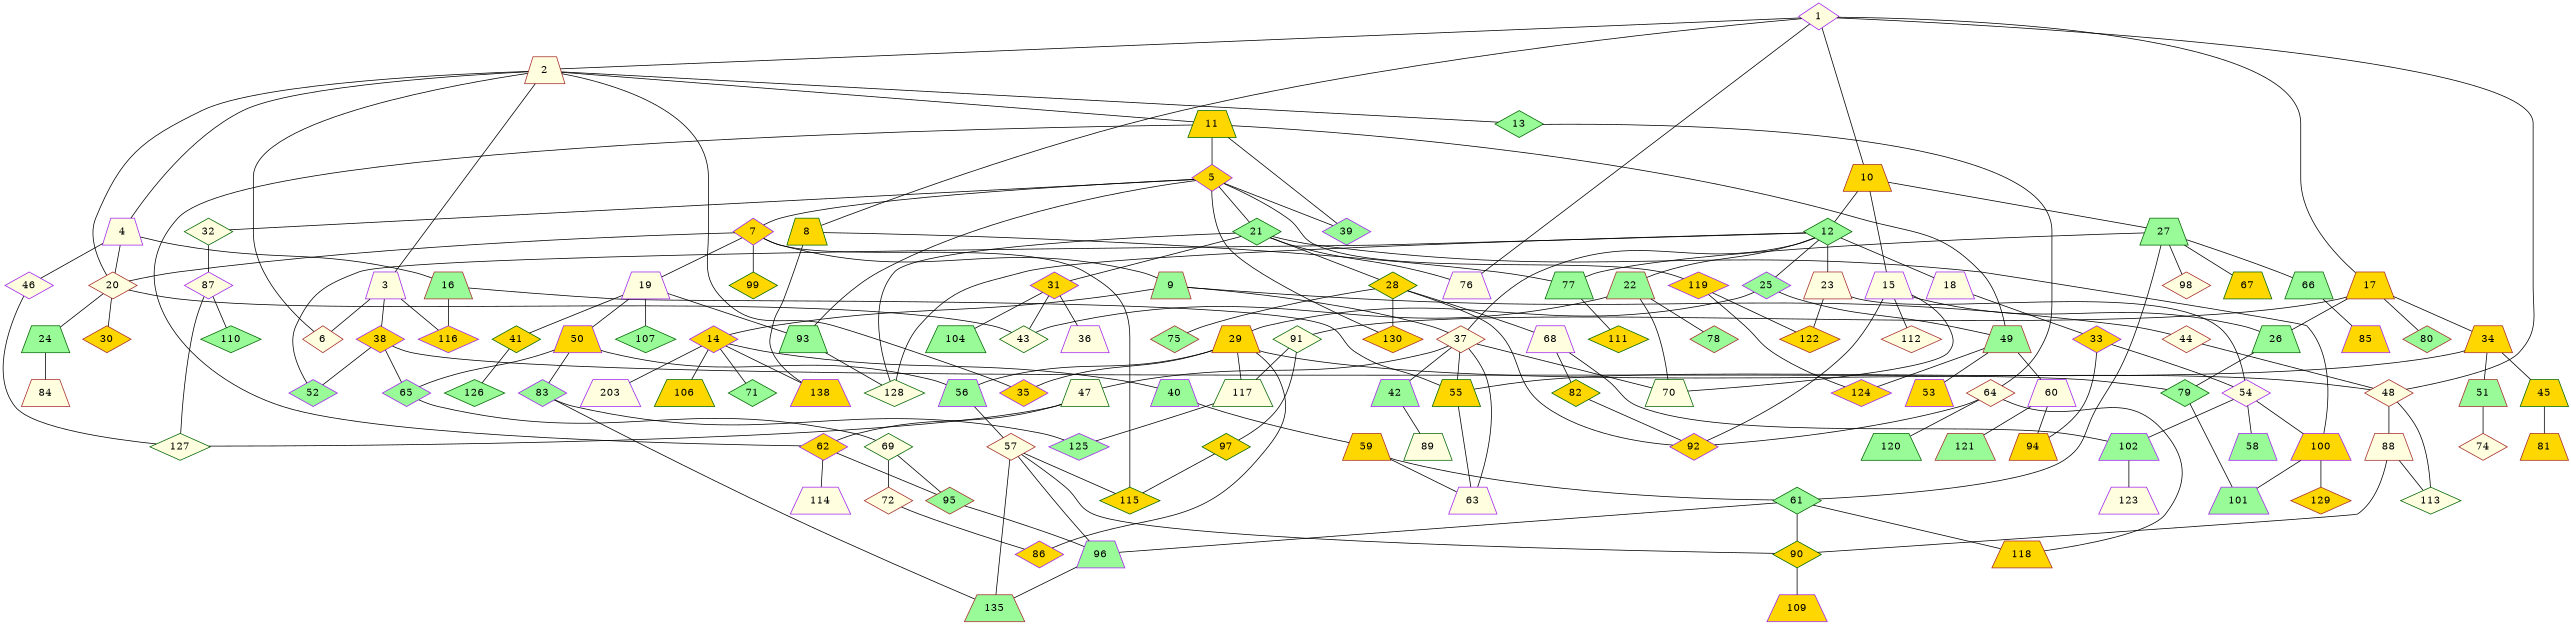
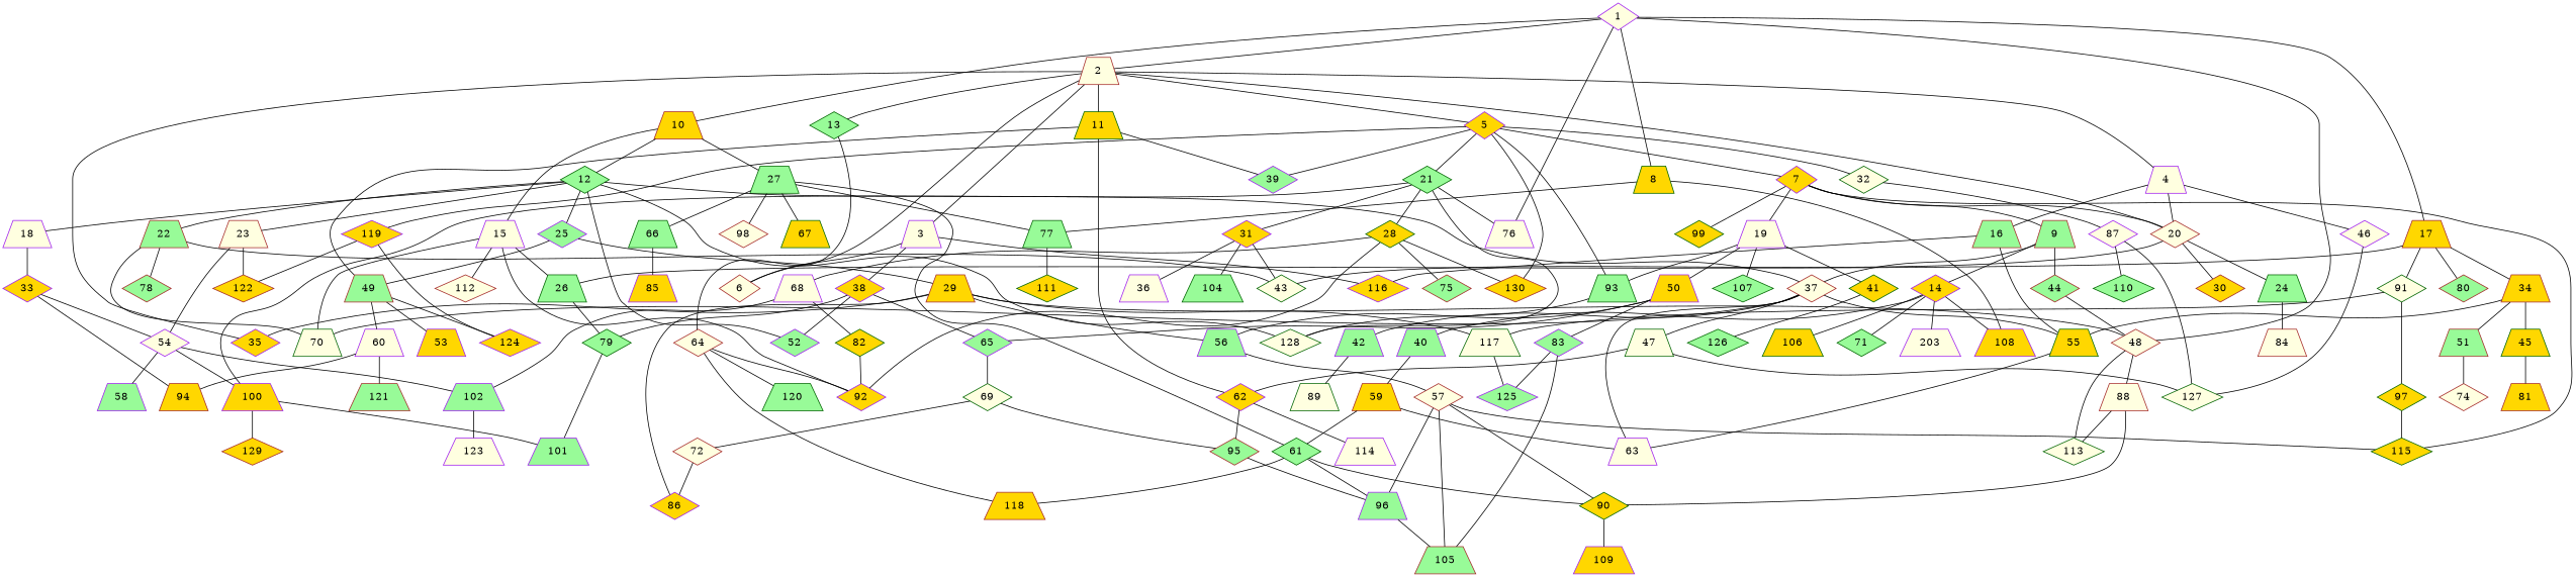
  graph {
    node [color=purple fillcolor=gold shape=diamond style=filled]
    1 [fillcolor=lightyellow]
    2 [color=brown fillcolor=lightyellow shape=trapezium]
    8 [color=darkgreen shape=trapezium]
    10 [color=brown shape=trapezium]
    17 [color=brown shape=trapezium]
    48 [color=brown fillcolor=lightyellow]
    76 [fillcolor=lightyellow shape=trapezium]
    3 [fillcolor=lightyellow shape=trapezium]
    4 [fillcolor=lightyellow shape=trapezium]
    5
    6 [color=brown fillcolor=lightyellow]
    11 [color=darkgreen shape=trapezium]
    13 [color=darkgreen fillcolor=palegreen]
    20 [color=brown fillcolor=lightyellow]
    35
    77 [color=darkgreen fillcolor=palegreen shape=trapezium]
-   108 [shape=trapezium label=138]
+   108 [shape=trapezium]
    12 [color=darkgreen fillcolor=palegreen]
    15 [fillcolor=lightyellow shape=trapezium]
    27 [color=darkgreen fillcolor=palegreen shape=trapezium]
    26 [color=darkgreen fillcolor=palegreen shape=trapezium]
    34 [color=brown shape=trapezium]
    80 [color=brown fillcolor=palegreen]
    91 [color=darkgreen fillcolor=lightyellow]
    88 [color=brown fillcolor=lightyellow shape=trapezium]
    113 [color=darkgreen fillcolor=lightyellow]
    38
    116
    16 [color=brown fillcolor=palegreen shape=trapezium]
    46 [fillcolor=lightyellow]
    7
    21 [color=darkgreen fillcolor=palegreen]
    32 [color=darkgreen fillcolor=lightyellow]
    39 [fillcolor=palegreen]
    93 [color=darkgreen fillcolor=palegreen shape=trapezium]
    119
    130 [color=brown]
    49 [color=brown fillcolor=palegreen shape=trapezium]
    62
    64 [color=brown fillcolor=lightyellow]
    24 [color=darkgreen fillcolor=palegreen shape=trapezium]
    30 [color=brown]
    43 [color=darkgreen fillcolor=lightyellow]
    52 [fillcolor=palegreen]
    79 [color=darkgreen fillcolor=palegreen]
    65 [fillcolor=palegreen]
    55 [color=darkgreen shape=trapezium]
    127 [color=darkgreen fillcolor=lightyellow]
    9 [color=brown fillcolor=palegreen shape=trapezium]
    19 [fillcolor=lightyellow shape=trapezium]
    99 [color=darkgreen]
    115 [color=darkgreen]
    128 [color=darkgreen fillcolor=lightyellow]
    28 [color=darkgreen]
    31
    100 [shape=trapezium]
    87 [fillcolor=lightyellow]
    122 [color=brown]
    124
    14
    37 [color=brown fillcolor=lightyellow]
-   44 [color=brown fillcolor=lightyellow]
+   44 [color=brown fillcolor=palegreen]
    41 [color=darkgreen]
    50 [shape=trapezium]
    107 [color=darkgreen fillcolor=palegreen]
    111 [color=darkgreen]
    40 [fillcolor=palegreen shape=trapezium]
    71 [color=darkgreen fillcolor=palegreen]
    n69 [fillcolor=lightyellow label=203 shape=trapezium]
    106 [color=darkgreen shape=trapezium]
    70 [color=darkgreen fillcolor=lightyellow shape=trapezium]
    42 [fillcolor=palegreen shape=trapezium]
    47 [color=darkgreen fillcolor=lightyellow shape=trapezium]
    63 [fillcolor=lightyellow shape=trapezium]
    18 [fillcolor=lightyellow shape=trapezium]
    22 [color=brown fillcolor=palegreen shape=trapezium]
    23 [color=brown fillcolor=lightyellow shape=trapezium]
    25 [fillcolor=palegreen]
    92
    112 [color=brown fillcolor=lightyellow]
    61 [color=darkgreen fillcolor=palegreen]
    66 [color=darkgreen fillcolor=palegreen shape=trapezium]
    67 [color=darkgreen shape=trapezium]
    98 [color=brown fillcolor=lightyellow]
    53 [shape=trapezium]
    60 [fillcolor=lightyellow shape=trapezium]
    95 [color=brown fillcolor=palegreen]
    114 [fillcolor=lightyellow shape=trapezium]
    33
    78 [color=brown fillcolor=palegreen]
    54 [fillcolor=lightyellow]
    29 [color=brown shape=trapezium]
    118 [color=brown shape=trapezium]
    120 [color=darkgreen fillcolor=palegreen shape=trapezium]
    59 [color=brown shape=trapezium]
    45 [color=darkgreen shape=trapezium]
    51 [color=brown fillcolor=palegreen shape=trapezium]
    117 [color=darkgreen fillcolor=lightyellow shape=trapezium]
    97 [color=darkgreen]
    94 [color=brown shape=trapezium]
    126 [color=darkgreen fillcolor=palegreen]
    56 [fillcolor=palegreen shape=trapezium]
    83 [fillcolor=palegreen]
    84 [color=brown fillcolor=lightyellow shape=trapezium]
    68 [fillcolor=lightyellow shape=trapezium]
    75 [color=brown fillcolor=palegreen]
    36 [fillcolor=lightyellow shape=trapezium]
    104 [color=darkgreen fillcolor=palegreen shape=trapezium]
    101 [fillcolor=palegreen shape=trapezium]
    129 [color=brown]
    58 [fillcolor=palegreen shape=trapezium]
    102 [fillcolor=palegreen shape=trapezium]
    86
    90 [color=darkgreen]
    96 [fillcolor=palegreen shape=trapezium]
    85 [shape=trapezium]
    82 [color=darkgreen]
    57 [color=brown fillcolor=lightyellow]
    125 [fillcolor=palegreen]
    110 [color=darkgreen fillcolor=palegreen]
    81 [color=brown shape=trapezium]
    74 [color=brown fillcolor=lightyellow]
    89 [color=darkgreen fillcolor=lightyellow shape=trapezium]
    69 [color=darkgreen fillcolor=lightyellow]
    121 [color=brown fillcolor=palegreen shape=trapezium]
-   105 [color=brown fillcolor=palegreen shape=trapezium label=135]
+   105 [color=brown fillcolor=palegreen shape=trapezium]
    123 [fillcolor=lightyellow shape=trapezium]
    109 [shape=trapezium]
    72 [color=brown fillcolor=lightyellow]
    1 -- 2
    1 -- 8
    1 -- 10
    1 -- 17
    1 -- 48
    1 -- 76
    2 -- 3
    2 -- 4
-   11 -- 5
+   2 -- 5
    2 -- 6
    2 -- 11
    2 -- 13
    2 -- 20
    2 -- 35
    8 -- 77
    8 -- 108
    10 -- 12
    10 -- 15
    10 -- 27
    17 -- 26
    17 -- 34
    17 -- 80
    17 -- 91
    48 -- 88
    48 -- 113
    3 -- 6
    3 -- 38
    3 -- 116
    4 -- 20
    4 -- 16
    4 -- 46
    5 -- 7
    5 -- 21
    5 -- 32
    5 -- 39
    5 -- 93
    5 -- 119
    5 -- 130
    11 -- 39
    11 -- 49
    11 -- 62
    13 -- 64
    20 -- 24
    20 -- 30
    20 -- 43
    77 -- 111
    12 -- 52
    12 -- 128
    12 -- 37
    12 -- 18
    12 -- 22
    12 -- 23
    12 -- 25
    15 -- 26
    15 -- 70
    15 -- 92
    15 -- 112
    27 -- 77
    27 -- 61
    27 -- 66
    27 -- 67
    27 -- 98
    26 -- 79
    34 -- 55
    34 -- 45
    34 -- 51
    91 -- 117
    91 -- 97
    88 -- 113
    88 -- 90
    38 -- 52
    38 -- 79
    38 -- 65
    16 -- 116
    16 -- 55
    46 -- 127
    7 -- 20
    7 -- 9
    7 -- 19
    7 -- 99
    7 -- 115
    21 -- 76
    21 -- 128
    21 -- 28
    21 -- 31
    21 -- 100
    32 -- 87
    93 -- 128
    119 -- 122
    119 -- 124
    49 -- 124
    49 -- 53
    49 -- 60
    62 -- 95
    62 -- 114
    64 -- 92
    64 -- 118
    64 -- 120
    24 -- 84
    79 -- 101
    65 -- 69
    55 -- 63
    9 -- 14
    9 -- 37
    9 -- 44
    19 -- 93
    19 -- 41
    19 -- 50
    19 -- 107
    28 -- 130
    28 -- 92
    28 -- 68
    28 -- 75
    31 -- 43
    31 -- 36
    31 -- 104
    100 -- 101
    100 -- 129
    87 -- 127
    87 -- 110
    14 -- 108
    14 -- 40
    14 -- 71
    14 -- n69
    14 -- 106
    37 -- 55
    37 -- 70
    37 -- 42
    37 -- 47
    37 -- 63
    44 -- 48
    41 -- 126
    50 -- 65
    50 -- 56
    50 -- 83
    40 -- 59
    42 -- 89
    47 -- 62
    47 -- 127
    18 -- 33
    22 -- 43
    22 -- 70
    22 -- 78
    23 -- 122
    23 -- 54
    25 -- 49
    25 -- 29
    61 -- 118
    61 -- 90
    61 -- 96
    66 -- 85
    60 -- 94
    60 -- 121
    95 -- 96
    33 -- 54
    33 -- 94
    54 -- 100
    54 -- 58
    54 -- 102
    29 -- 48
    29 -- 35
    29 -- 117
    29 -- 56
    29 -- 86
    59 -- 63
    59 -- 61
    45 -- 81
    51 -- 74
    117 -- 125
    97 -- 115
    56 -- 57
    83 -- 125
    83 -- 105
    68 -- 102
    68 -- 82
    102 -- 123
    90 -- 109
    96 -- 105
    82 -- 92
    57 -- 115
    57 -- 90
    57 -- 96
    57 -- 105
    69 -- 95
    69 -- 72
    72 -- 86
  }
